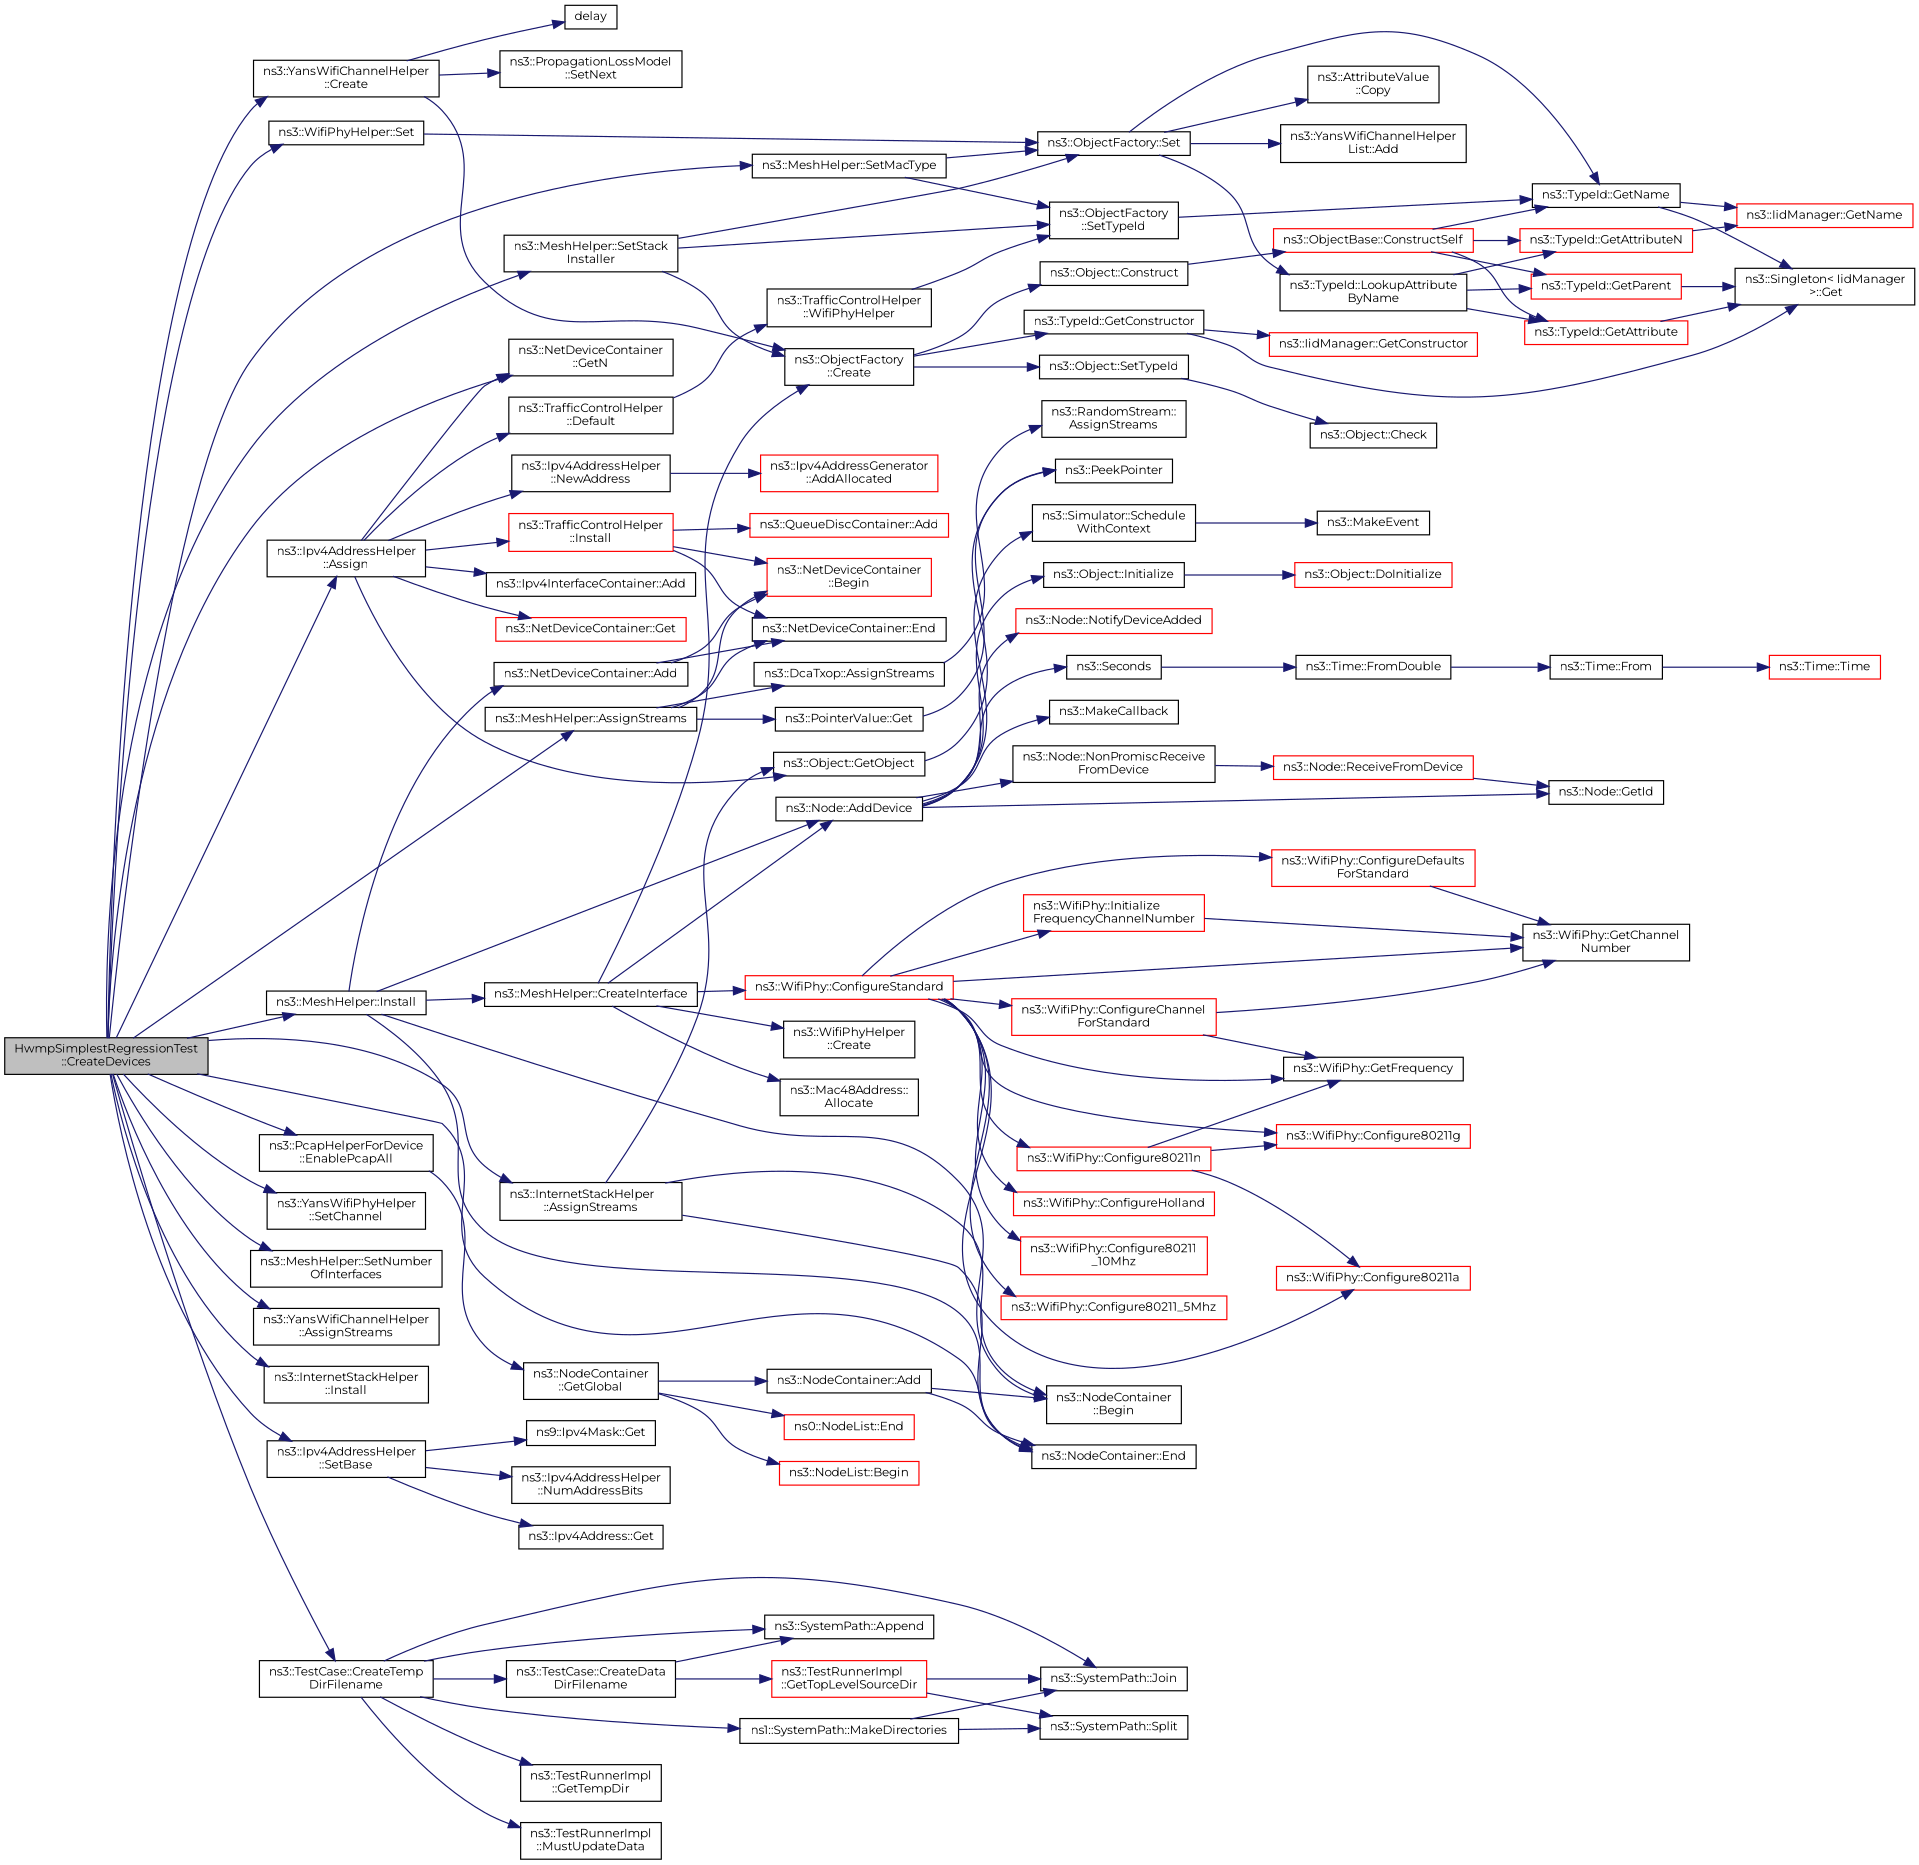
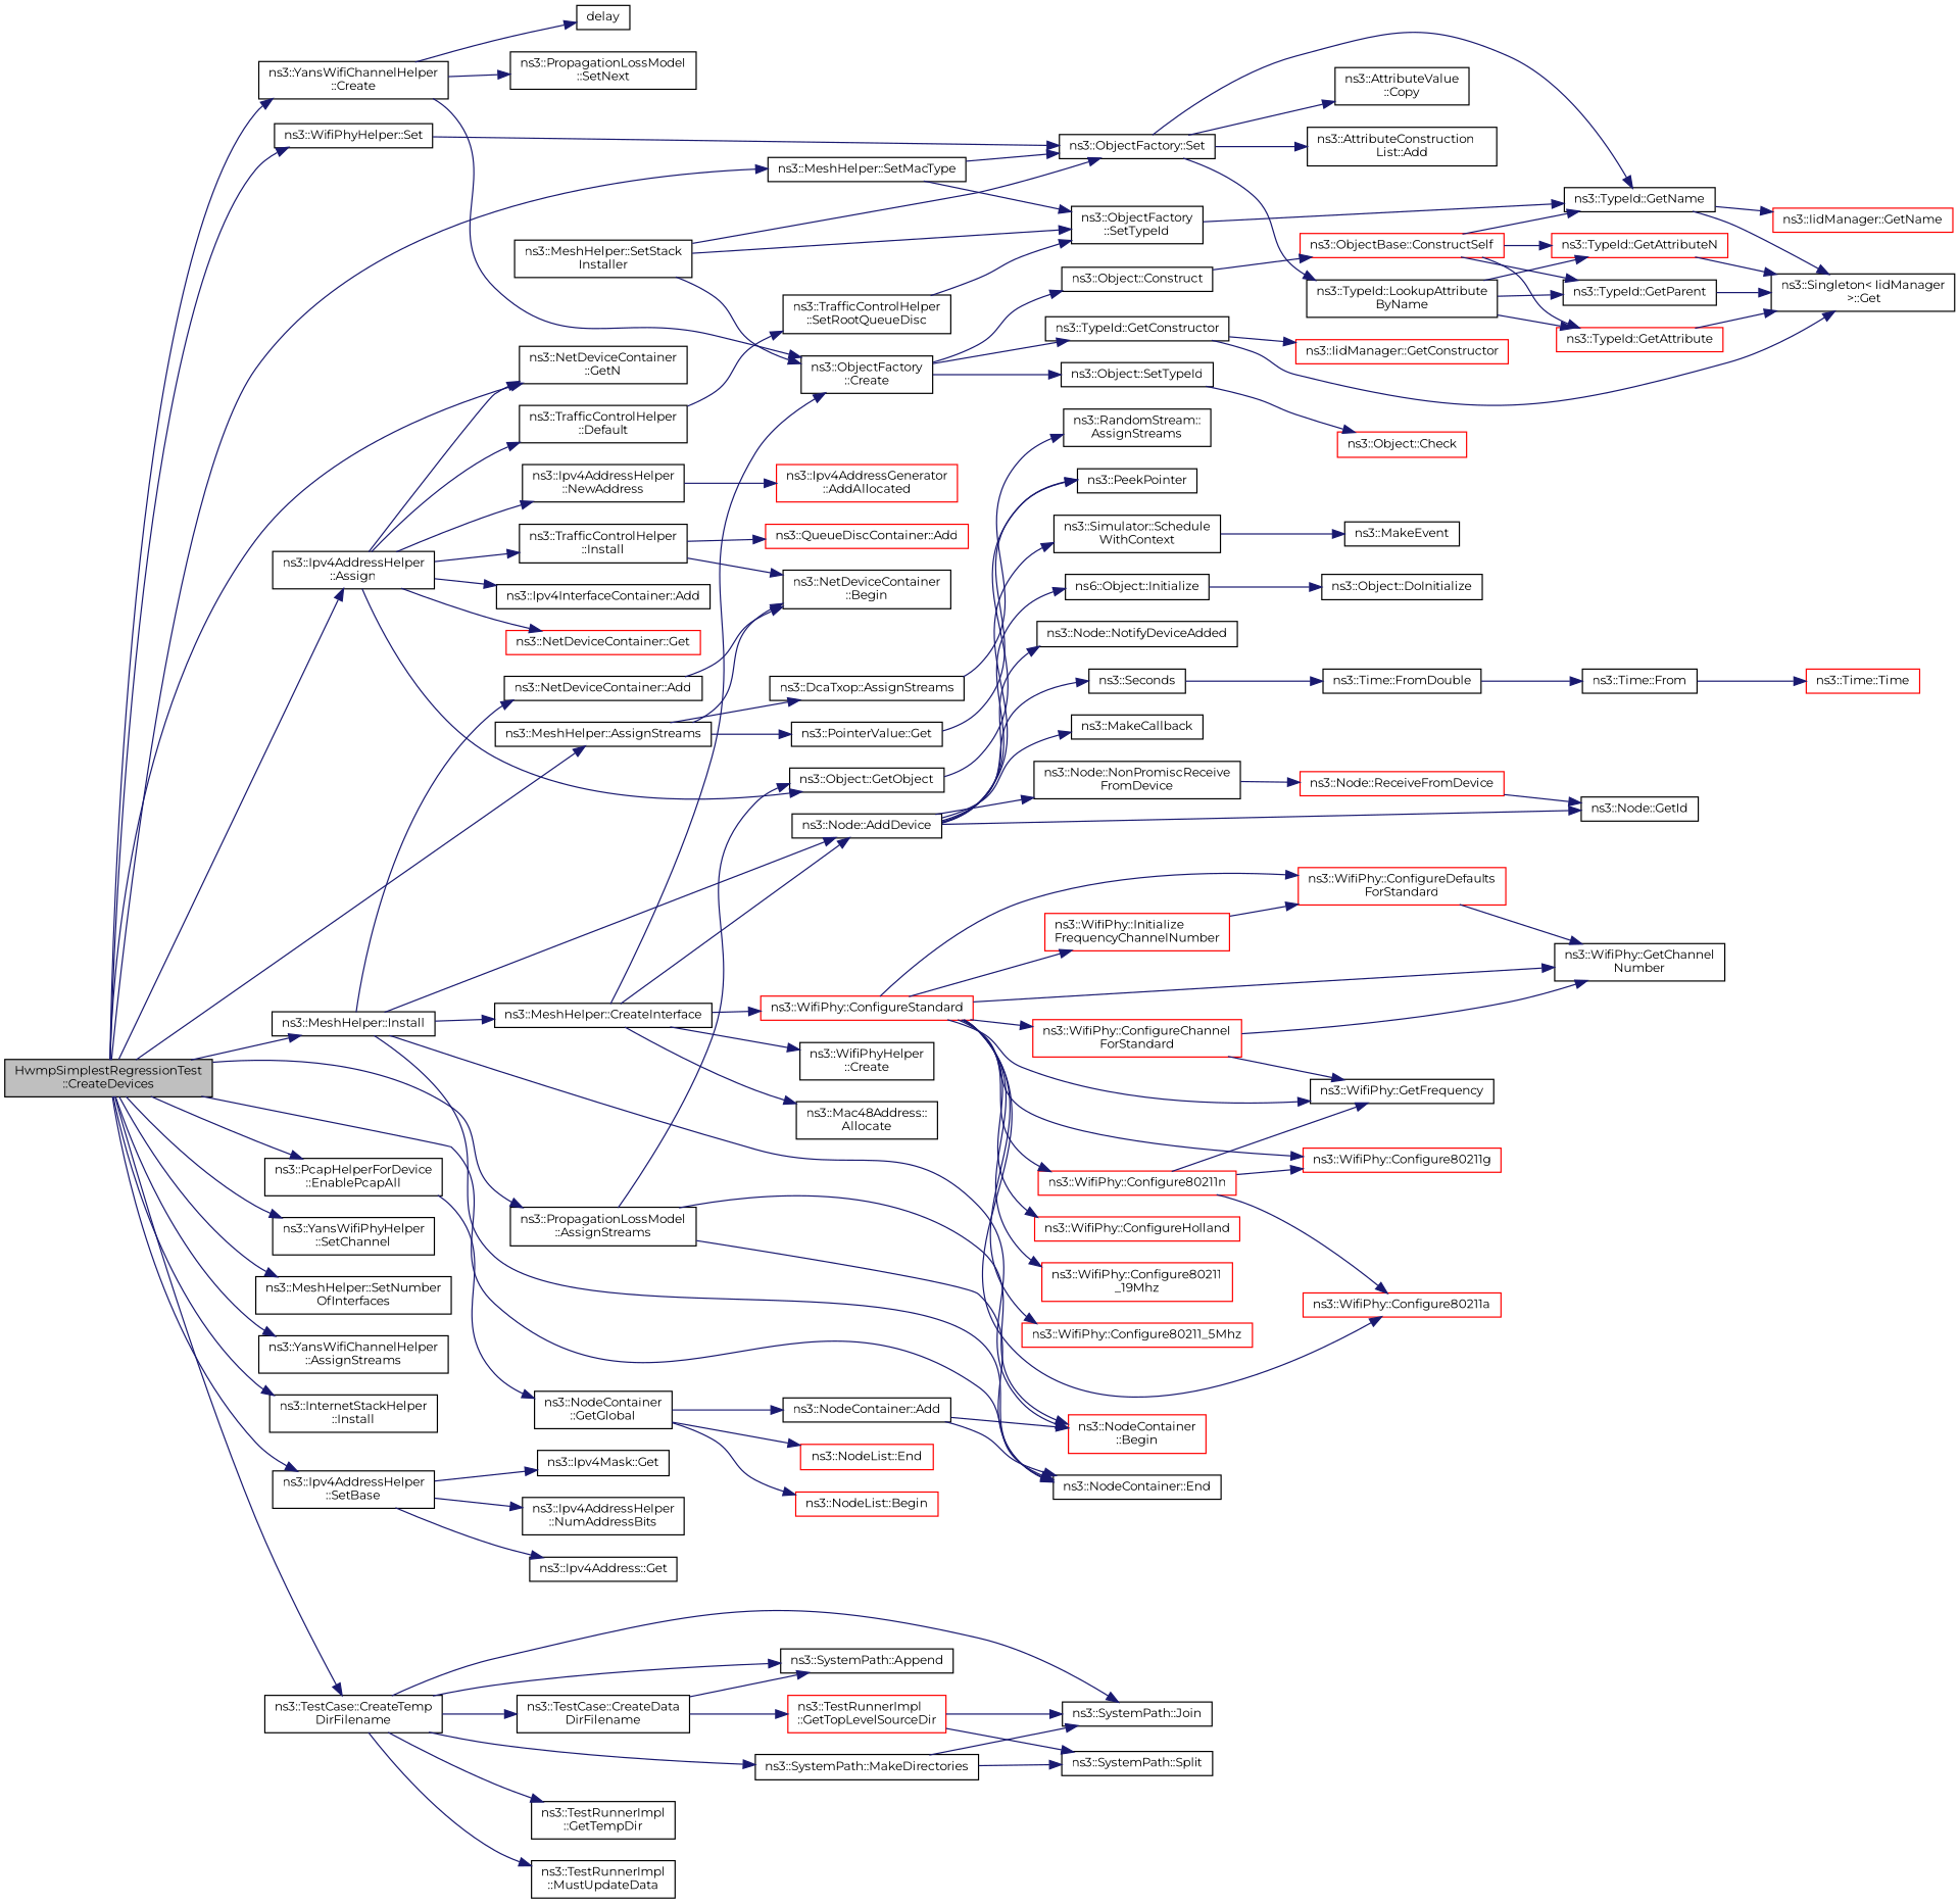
  digraph {
    fontname=Montserrat
    rankdir=LR
    node [color=black fillcolor=white fontname=Montserrat fontsize=10 shape=record style=filled]
    edge [color=midnightblue fontname=Montserrat fontsize=10 labelfontname=Helvetica labelfontsize=10 style=solid]
    n1 [fillcolor=grey75 fontcolor=black height=0.2 label="HwmpSimplestRegressionTest\l::CreateDevices" width=0.4]
    n2 [height=0.2 label="ns3::YansWifiChannelHelper\l::Create" width=0.4]
    n3 [height=0.2 label="ns3::YansWifiPhyHelper\l::SetChannel" width=0.4]
    n4 [height=0.2 label="ns3::WifiPhyHelper::Set" width=0.4]
    n5 [height=0.2 label="ns3::MeshHelper::SetStack\lInstaller" width=0.4]
    n6 [height=0.2 label="ns3::MeshHelper::SetMacType" width=0.4]
    n7 [height=0.2 label="ns3::MeshHelper::SetNumber\lOfInterfaces" width=0.4]
    n8 [height=0.2 label="ns3::MeshHelper::Install" width=0.4]
    n9 [height=0.2 label="ns3::MeshHelper::AssignStreams" width=0.4]
    n10 [height=0.2 label="ns3::NetDeviceContainer\l::GetN" width=0.4]
    n11 [height=0.2 label="ns3::YansWifiChannelHelper\l::AssignStreams" width=0.4]
    n12 [height=0.2 label="ns3::InternetStackHelper\l::Install" width=0.4]
-   n13 [height=0.2 label="ns3::InternetStackHelper\l::AssignStreams" width=0.4]
+   n13 [height=0.2 label="ns3::PropagationLossModel\l::AssignStreams" width=0.4]
    n14 [height=0.2 label="ns3::Ipv4AddressHelper\l::SetBase" width=0.4]
    n15 [height=0.2 label="ns3::Ipv4AddressHelper\l::Assign" width=0.4]
    n16 [height=0.2 label="ns3::PcapHelperForDevice\l::EnablePcapAll" width=0.4]
    n17 [height=0.2 label="ns3::TestCase::CreateTemp\lDirFilename" width=0.4]
    n18 [height=0.2 label="ns3::NodeContainer::End" width=0.4]
    n19 [height=0.2 label="ns3::PropagationLossModel\l::SetNext" width=0.4]
    n20 [height=0.2 label=delay width=0.4]
    n21 [height=0.2 label="ns3::ObjectFactory\l::Create" width=0.4]
    n22 [height=0.2 label="ns3::ObjectFactory::Set" width=0.4]
    n23 [height=0.2 label="ns3::ObjectFactory\l::SetTypeId" width=0.4]
    n24 [height=0.2 label="ns3::Seconds" width=0.4]
    n25 [height=0.2 label="ns3::Time::FromDouble" width=0.4]
-   n26 [height=0.2 label="ns3::NodeContainer\l::Begin" width=0.4]
+   n26 [color=red height=0.2 label="ns3::NodeContainer\l::Begin" width=0.4]
    n27 [height=0.2 label="ns3::Node::AddDevice" width=0.4]
    n28 [height=0.2 label="ns3::MeshHelper::CreateInterface" width=0.4]
    n29 [height=0.2 label="ns3::NetDeviceContainer::Add" width=0.4]
-   n30 [color=red height=0.2 label="ns3::NetDeviceContainer\l::Begin" width=0.4]
-   n31 [height=0.2 label="ns3::NetDeviceContainer::End" width=0.4]
+   n30 [height=0.2 label="ns3::NetDeviceContainer\l::Begin" width=0.4]
    n32 [height=0.2 label="ns3::PointerValue::Get" width=0.4]
    n33 [height=0.2 label="ns3::DcaTxop::AssignStreams" width=0.4]
    n34 [height=0.2 label="ns3::Object::GetObject" width=0.4]
    n35 [height=0.2 label="ns3::Ipv4Address::Get" width=0.4]
-   n36 [height=0.2 label="ns9::Ipv4Mask::Get" width=0.4]
+   n36 [height=0.2 label="ns3::Ipv4Mask::Get" width=0.4]
    n37 [height=0.2 label="ns3::Ipv4AddressHelper\l::NumAddressBits" width=0.4]
    n38 [color=red height=0.2 label="ns3::NetDeviceContainer::Get" width=0.4]
    n39 [height=0.2 label="ns3::Ipv4AddressHelper\l::NewAddress" width=0.4]
    n40 [height=0.2 label="ns3::Ipv4InterfaceContainer::Add" width=0.4]
    n41 [height=0.2 label="ns3::TrafficControlHelper\l::Default" width=0.4]
-   n42 [color=red height=0.2 label="ns3::TrafficControlHelper\l::Install" width=0.4]
+   n42 [height=0.2 label="ns3::TrafficControlHelper\l::Install" width=0.4]
    n43 [height=0.2 label="ns3::NodeContainer\l::GetGlobal" width=0.4]
    n44 [height=0.2 label="ns3::TestRunnerImpl\l::MustUpdateData" width=0.4]
    n45 [height=0.2 label="ns3::TestCase::CreateData\lDirFilename" width=0.4]
    n46 [height=0.2 label="ns3::SystemPath::Append" width=0.4]
    n47 [height=0.2 label="ns3::SystemPath::Join" width=0.4]
    n48 [height=0.2 label="ns3::TestRunnerImpl\l::GetTempDir" width=0.4]
-   n49 [height=0.2 label="ns1::SystemPath::MakeDirectories" width=0.4]
+   n49 [height=0.2 label="ns3::SystemPath::MakeDirectories" width=0.4]
    n50 [height=0.2 label="ns3::TypeId::GetConstructor" width=0.4]
    n51 [height=0.2 label="ns3::Object::SetTypeId" width=0.4]
    n52 [height=0.2 label="ns3::Object::Construct" width=0.4]
    n53 [height=0.2 label="ns3::Singleton\< IidManager\l \>::Get" width=0.4]
    n54 [color=red height=0.2 label="ns3::IidManager::GetConstructor" width=0.4]
-   n55 [height=0.2 label="ns3::Object::Check" width=0.4]
+   n55 [color=red height=0.2 label="ns3::Object::Check" width=0.4]
    n56 [color=red height=0.2 label="ns3::ObjectBase::ConstructSelf" width=0.4]
    n57 [height=0.2 label="ns3::TypeId::GetName" width=0.4]
    n58 [color=red height=0.2 label="ns3::TypeId::GetAttributeN" width=0.4]
    n59 [color=red height=0.2 label="ns3::TypeId::GetAttribute" width=0.4]
-   n60 [color=red height=0.2 label="ns3::TypeId::GetParent" width=0.4]
+   n60 [height=0.2 label="ns3::TypeId::GetParent" width=0.4]
    n61 [color=red height=0.2 label="ns3::IidManager::GetName" width=0.4]
    n62 [height=0.2 label="ns3::TypeId::LookupAttribute\lByName" width=0.4]
-   n63 [height=0.2 label="ns3::YansWifiChannelHelper\lList::Add" width=0.4]
+   n63 [height=0.2 label="ns3::AttributeConstruction\lList::Add" width=0.4]
    n64 [height=0.2 label="ns3::AttributeValue\l::Copy" width=0.4]
    n65 [height=0.2 label="ns3::Time::From" width=0.4]
    n66 [color=red height=0.2 label="ns3::Time::Time" width=0.4]
    n67 [height=0.2 label="ns3::MakeCallback" width=0.4]
    n68 [height=0.2 label="ns3::Node::NonPromiscReceive\lFromDevice" width=0.4]
    n69 [height=0.2 label="ns3::Node::GetId" width=0.4]
    n70 [height=0.2 label="ns3::Simulator::Schedule\lWithContext" width=0.4]
-   n71 [height=0.2 label="ns3::Object::Initialize" width=0.4]
-   n72 [color=red height=0.2 label="ns3::Node::NotifyDeviceAdded" width=0.4]
+   n71 [height=0.2 label="ns6::Object::Initialize" width=0.4]
+   n72 [height=0.2 label="ns3::Node::NotifyDeviceAdded" width=0.4]
    n73 [height=0.2 label="ns3::WifiPhyHelper\l::Create" width=0.4]
    n74 [height=0.2 label="ns3::Mac48Address::\lAllocate" width=0.4]
    n75 [color=red height=0.2 label="ns3::WifiPhy::ConfigureStandard" width=0.4]
    n76 [color=red height=0.2 label="ns3::Node::ReceiveFromDevice" width=0.4]
    n77 [height=0.2 label="ns3::MakeEvent" width=0.4]
-   n78 [color=red height=0.2 label="ns3::Object::DoInitialize" width=0.4]
+   n78 [height=0.2 label="ns3::Object::DoInitialize" width=0.4]
    n79 [color=red height=0.2 label="ns3::WifiPhy::Initialize\lFrequencyChannelNumber" width=0.4]
    n80 [height=0.2 label="ns3::WifiPhy::GetChannel\lNumber" width=0.4]
    n81 [height=0.2 label="ns3::WifiPhy::GetFrequency" width=0.4]
    n82 [color=red height=0.2 label="ns3::WifiPhy::ConfigureDefaults\lForStandard" width=0.4]
    n83 [color=red height=0.2 label="ns3::WifiPhy::ConfigureChannel\lForStandard" width=0.4]
    n84 [color=red height=0.2 label="ns3::WifiPhy::Configure80211a" width=0.4]
    n85 [color=red height=0.2 label="ns3::WifiPhy::Configure80211g" width=0.4]
-   n86 [color=red height=0.2 label="ns3::WifiPhy::Configure80211\l_10Mhz" width=0.4]
+   n86 [color=red height=0.2 label="ns3::WifiPhy::Configure80211\l_19Mhz" width=0.4]
    n87 [color=red height=0.2 label="ns3::WifiPhy::Configure80211_5Mhz" width=0.4]
    n88 [color=red height=0.2 label="ns3::WifiPhy::ConfigureHolland" width=0.4]
    n89 [color=red height=0.2 label="ns3::WifiPhy::Configure80211n" width=0.4]
    n90 [height=0.2 label="ns3::PeekPointer" width=0.4]
    n91 [height=0.2 label="ns3::RandomStream::\lAssignStreams" width=0.4]
    n92 [color=red height=0.2 label="ns3::Ipv4AddressGenerator\l::AddAllocated" width=0.4]
-   n93 [height=0.2 label="ns3::TrafficControlHelper\l::WifiPhyHelper" width=0.4]
+   n93 [height=0.2 label="ns3::TrafficControlHelper\l::SetRootQueueDisc" width=0.4]
    n94 [color=red height=0.2 label="ns3::QueueDiscContainer::Add" width=0.4]
    n95 [color=red height=0.2 label="ns3::NodeList::Begin" width=0.4]
-   n96 [color=red height=0.2 label="ns0::NodeList::End" width=0.4]
+   n96 [color=red height=0.2 label="ns3::NodeList::End" width=0.4]
    n97 [height=0.2 label="ns3::NodeContainer::Add" width=0.4]
    n98 [color=red height=0.2 label="ns3::TestRunnerImpl\l::GetTopLevelSourceDir" width=0.4]
    n99 [height=0.2 label="ns3::SystemPath::Split" width=0.4]
    n1 -> n2
    n1 -> n3
    n1 -> n4
-   n1 -> n5
    n1 -> n6
    n1 -> n7
    n1 -> n8
    n1 -> n9
    n1 -> n10
    n1 -> n11
    n1 -> n12
    n1 -> n13
    n1 -> n14
    n1 -> n15
    n1 -> n16
    n1 -> n17
    n1 -> n18
    n2 -> n19
    n2 -> n20
    n2 -> n21
    n4 -> n22
    n5 -> n21
    n5 -> n22
    n5 -> n23
    n6 -> n22
    n6 -> n23
    n8 -> n18
    n8 -> n26
    n8 -> n27
    n8 -> n28
    n8 -> n29
    n9 -> n30
-   n9 -> n31
    n9 -> n32
    n9 -> n33
    n13 -> n18
    n13 -> n26
    n13 -> n34
    n14 -> n35
    n14 -> n36
    n14 -> n37
    n15 -> n10
    n15 -> n34
    n15 -> n38
    n15 -> n39
    n15 -> n40
    n15 -> n41
    n15 -> n42
    n16 -> n43
    n17 -> n44
    n17 -> n45
    n17 -> n46
    n17 -> n47
    n17 -> n48
    n17 -> n49
    n21 -> n50
    n21 -> n51
    n21 -> n52
    n22 -> n57
    n22 -> n62
    n22 -> n63
    n22 -> n64
    n23 -> n57
    n24 -> n25
    n25 -> n65
    n27 -> n24
    n27 -> n67
    n27 -> n68
    n27 -> n69
    n27 -> n70
    n27 -> n71
    n27 -> n72
    n28 -> n21
    n28 -> n27
    n28 -> n73
    n28 -> n74
    n28 -> n75
    n29 -> n30
-   n29 -> n31
    n32 -> n90
    n33 -> n91
    n34 -> n90
    n39 -> n92
    n41 -> n93
    n42 -> n30
-   n42 -> n31
    n42 -> n94
    n43 -> n95
    n43 -> n96
    n43 -> n97
    n45 -> n46
    n45 -> n98
    n49 -> n47
    n49 -> n99
    n50 -> n53
    n50 -> n54
    n51 -> n55
    n52 -> n56
    n56 -> n57
    n56 -> n58
    n56 -> n59
    n56 -> n60
    n57 -> n53
    n57 -> n61
-   n58 -> n61
+   n58 -> n53
    n59 -> n53
    n60 -> n53
    n62 -> n58
    n62 -> n59
    n62 -> n60
    n65 -> n66
    n68 -> n76
    n70 -> n77
    n71 -> n78
    n75 -> n79
    n75 -> n80
    n75 -> n81
    n75 -> n82
    n75 -> n83
    n75 -> n84
    n75 -> n85
    n75 -> n86
    n75 -> n87
    n75 -> n88
    n75 -> n89
    n76 -> n69
-   n79 -> n80
+   n79 -> n82
    n82 -> n80
    n83 -> n80
    n83 -> n81
    n89 -> n81
    n89 -> n84
    n89 -> n85
    n93 -> n23
    n97 -> n18
    n97 -> n26
    n98 -> n47
    n98 -> n99
  }
